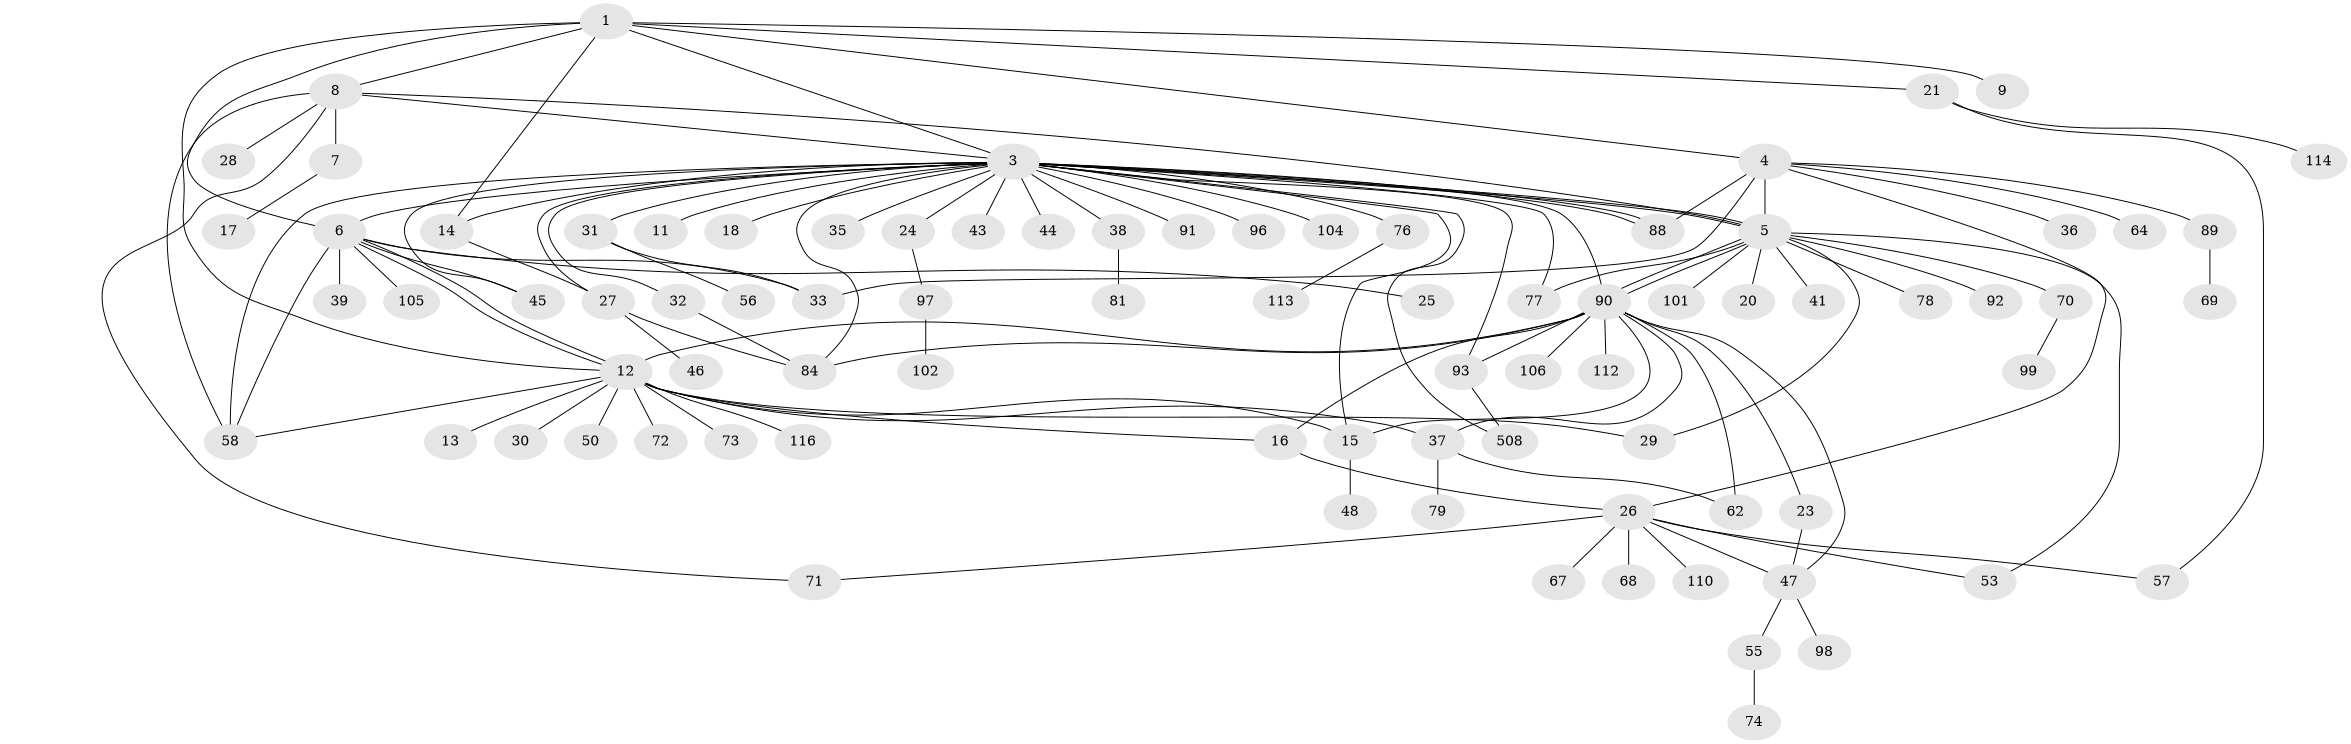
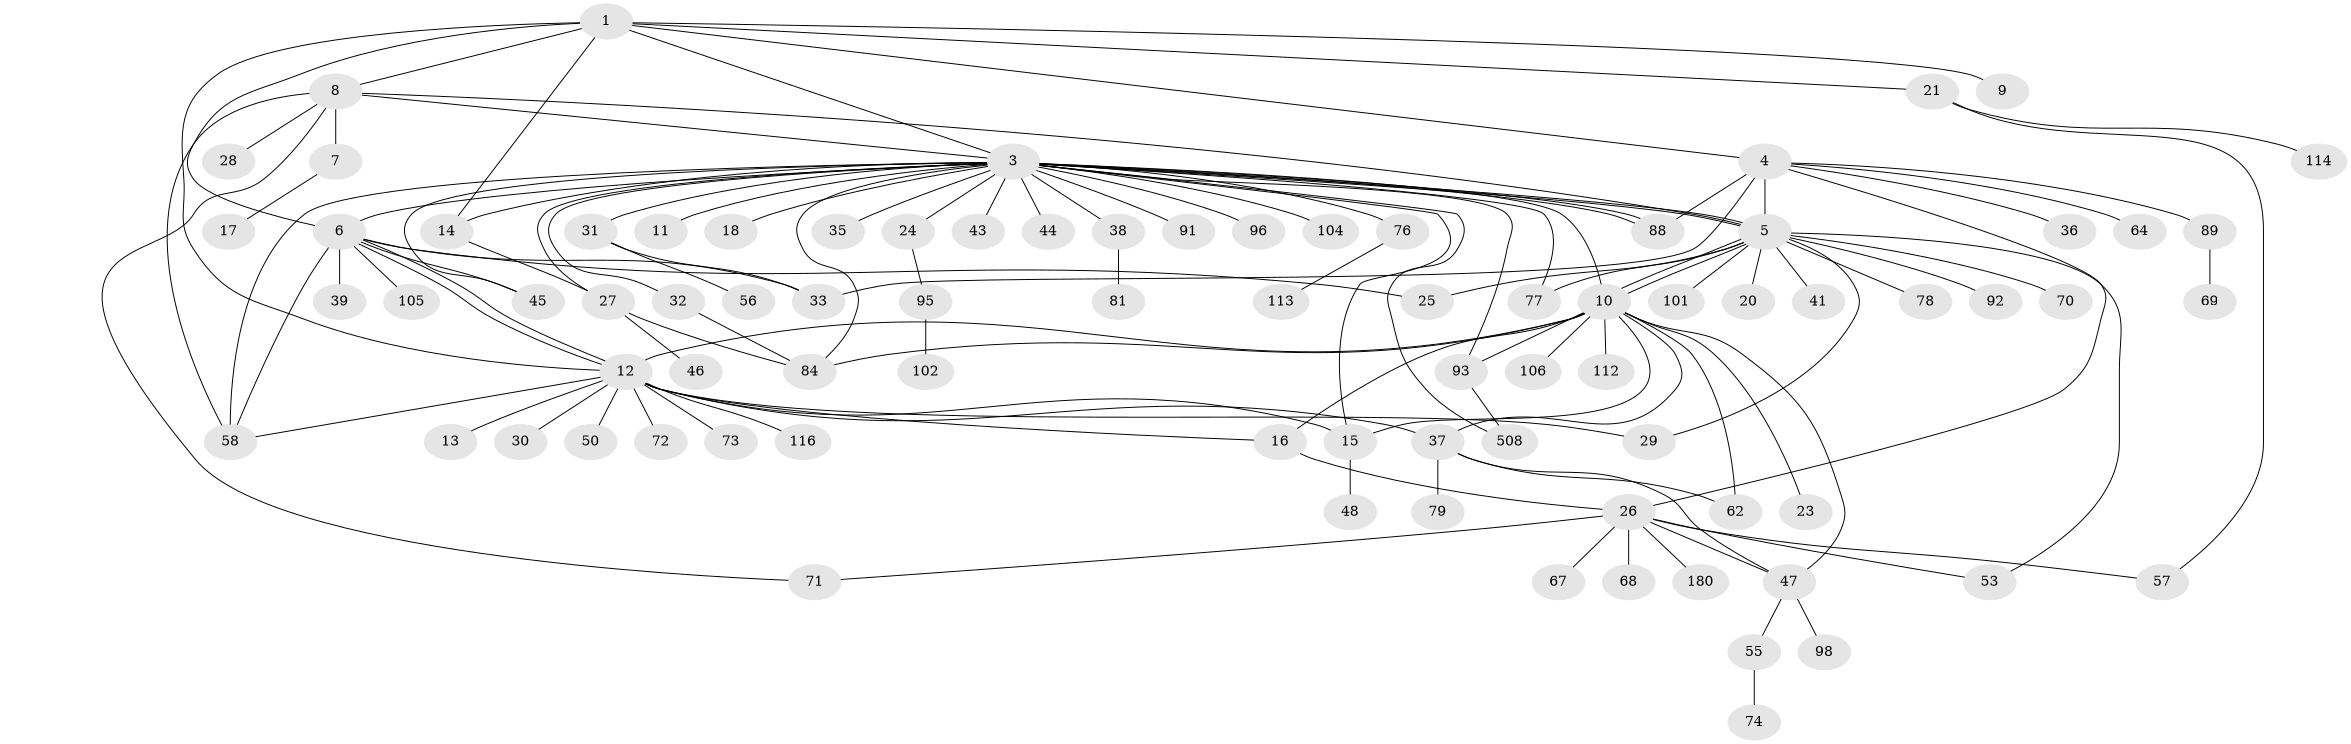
  graph {
    node [color=gray90 style=filled]
    1 [super="+19"]
    n2 [label=8 super="+115"]
    3 [super="+8"]
    4 [super="+34"]
    6 [super="+22"]
    9
    12 [super="+67"]
    14
    21 [super="+42"]
    5 [super="+40"]
    7
    28
    58 [super="+60"]
    71
-   10 [super="+52" label=90]
+   10 [super="+52"]
    11
    15 [super="+90"]
    18
    24
    27 [super="+85"]
    31 [super="+66"]
    32
    35
    38 [super="+83"]
    43
    44
    45
    76 [super="+103"]
    77
    84
    88
    91
    93 [super="+111"]
    96 [super="+117"]
    104
    n36 [label=508]
    26 [super="+95"]
    33 [super="+54"]
    36 [super="+51"]
    64
    89
    25 [super="+49"]
    39 [super="+118"]
    105
    37 [super="+80"]
    29 [super="+59"]
    16
    13
    30
    50
    72
    73
    116
    57
    114
    47 [super="+100"]
    62 [super="+65"]
    79
    20
    41
    53 [super="+94"]
    70 [super="+87"]
    78
    92
    101
    17 [super="+82"]
    23
    106
    112
    48
-   97 [super="+107"]
+   97 [super="+107" label=95]
    46
    56
    81
    113
    n76 [label=67]
    68
-   110
+   110 [label=180]
    69
-   99
    55
    98
    102
    74
    1 -- n2
    1 -- 3
    1 -- 4
    1 -- 6
    1 -- 9
    1 -- 12
    1 -- 14
    1 -- 21
    n2 -- 3
    n2 -- 5
    n2 -- 7
    n2 -- 28
    n2 -- 58
    n2 -- 71
    3 -- 6
    3 -- 14
    3 -- 5
    3 -- 5
    3 -- 58
    3 -- 10
    3 -- 11
    3 -- 15
    3 -- 18
    3 -- 24
    3 -- 27
    3 -- 31
    3 -- 32
    3 -- 35
    3 -- 38
    3 -- 43
    3 -- 44
    3 -- 45
    3 -- 76
    3 -- 77
    3 -- 84
    3 -- 88
    3 -- 88
    3 -- 91
    3 -- 93
    3 -- 96
    3 -- 104
    3 -- n36
    4 -- 5 [weight=2]
    4 -- 88
    4 -- 26
    4 -- 33
    4 -- 36
    4 -- 64
    4 -- 89
    6 -- 12
    6 -- 12
    6 -- 58
    6 -- 45
    6 -- 33
    6 -- 25
    6 -- 39
    6 -- 105
    12 -- 58
    12 -- 15
    12 -- 37
    12 -- 29
    12 -- 16
    12 -- 13
    12 -- 30
    12 -- 50
    12 -- 72
    12 -- 73
    12 -- 116
    14 -- 27
    21 -- 57
    21 -- 114
    5 -- 10
    5 -- 10
    5 -- 77
+   5 -- 25
    5 -- 29
    5 -- 20
    5 -- 41
    5 -- 53
    5 -- 70
    5 -- 78
    5 -- 92
    5 -- 101
    7 -- 17
    10 -- 12
    10 -- 15
    10 -- 84
    10 -- 93
    10 -- 37
    10 -- 16
    10 -- 47
    10 -- 62
    10 -- 23
    10 -- 106
    10 -- 112
    15 -- 48
    24 -- 97
    27 -- 84
    27 -- 46
    31 -- 33
    31 -- 56
    32 -- 84
    38 -- 81
    76 -- 113
    93 -- n36
    26 -- 71
    26 -- 57
    26 -- 47
    26 -- 53
    26 -- n76
    26 -- 68
    26 -- 110
    89 -- 69
-   23 -- 47
+   37 -- 47
    37 -- 62
    37 -- 79
    16 -- 26
    47 -- 55
    47 -- 98
-   70 -- 99
    97 -- 102
    55 -- 74
  }
